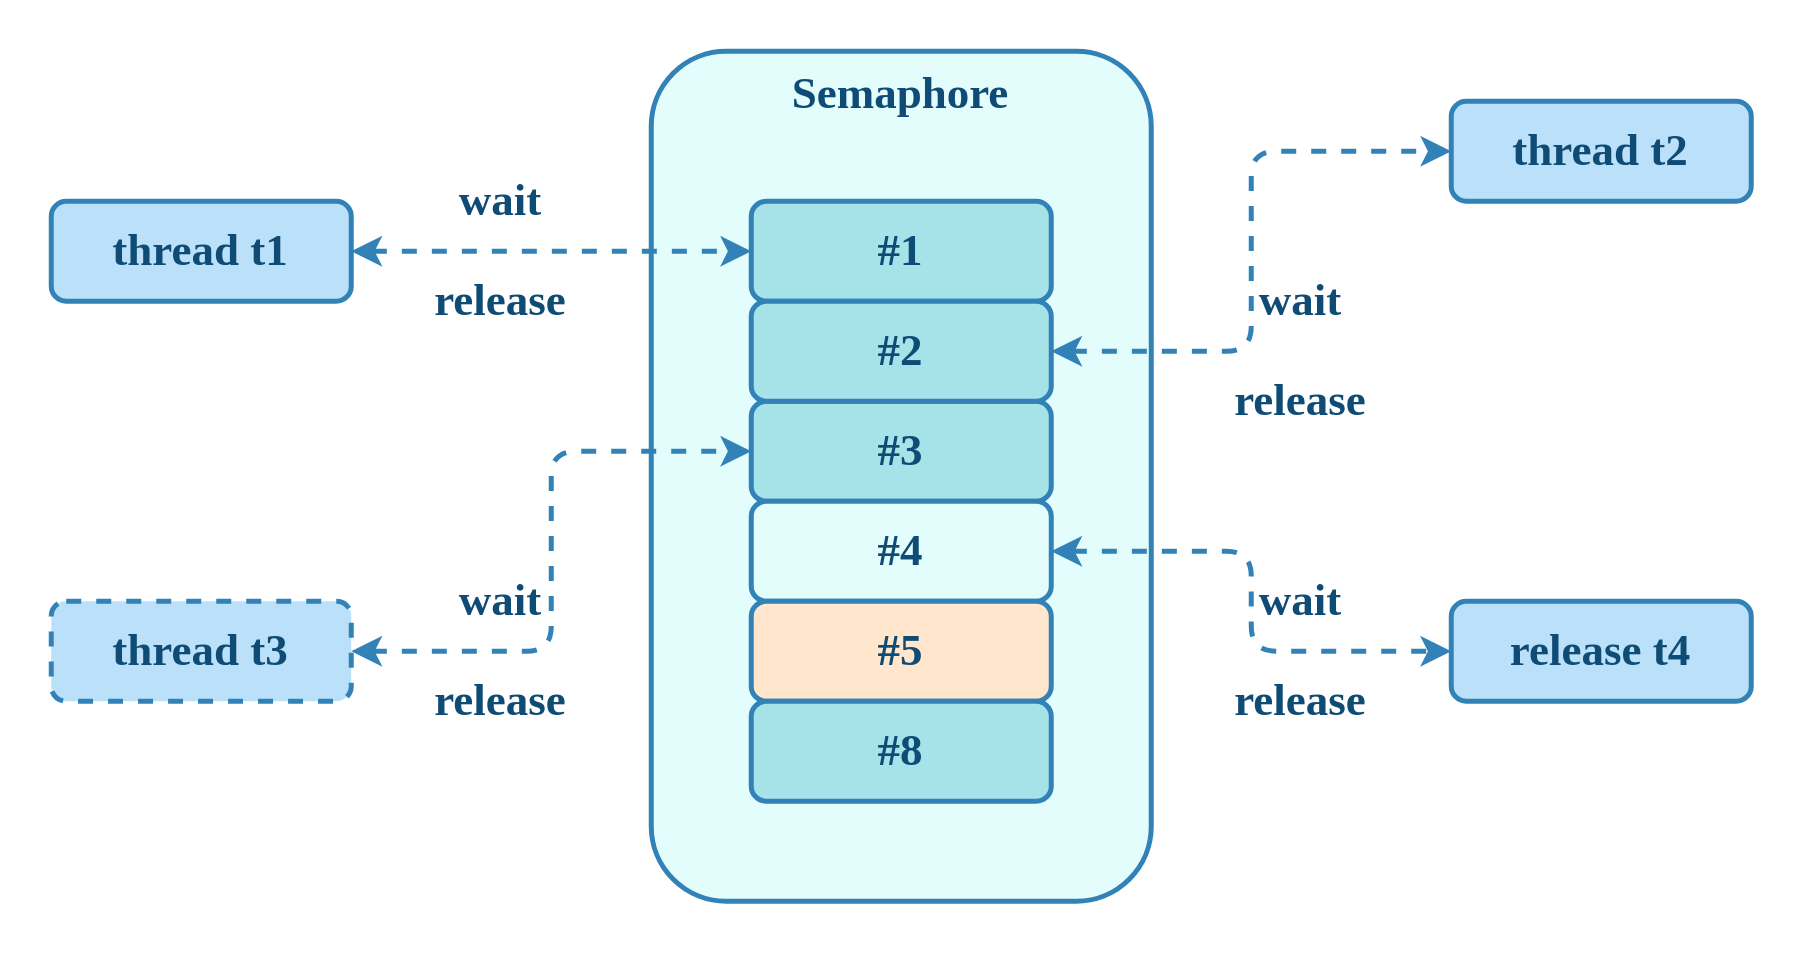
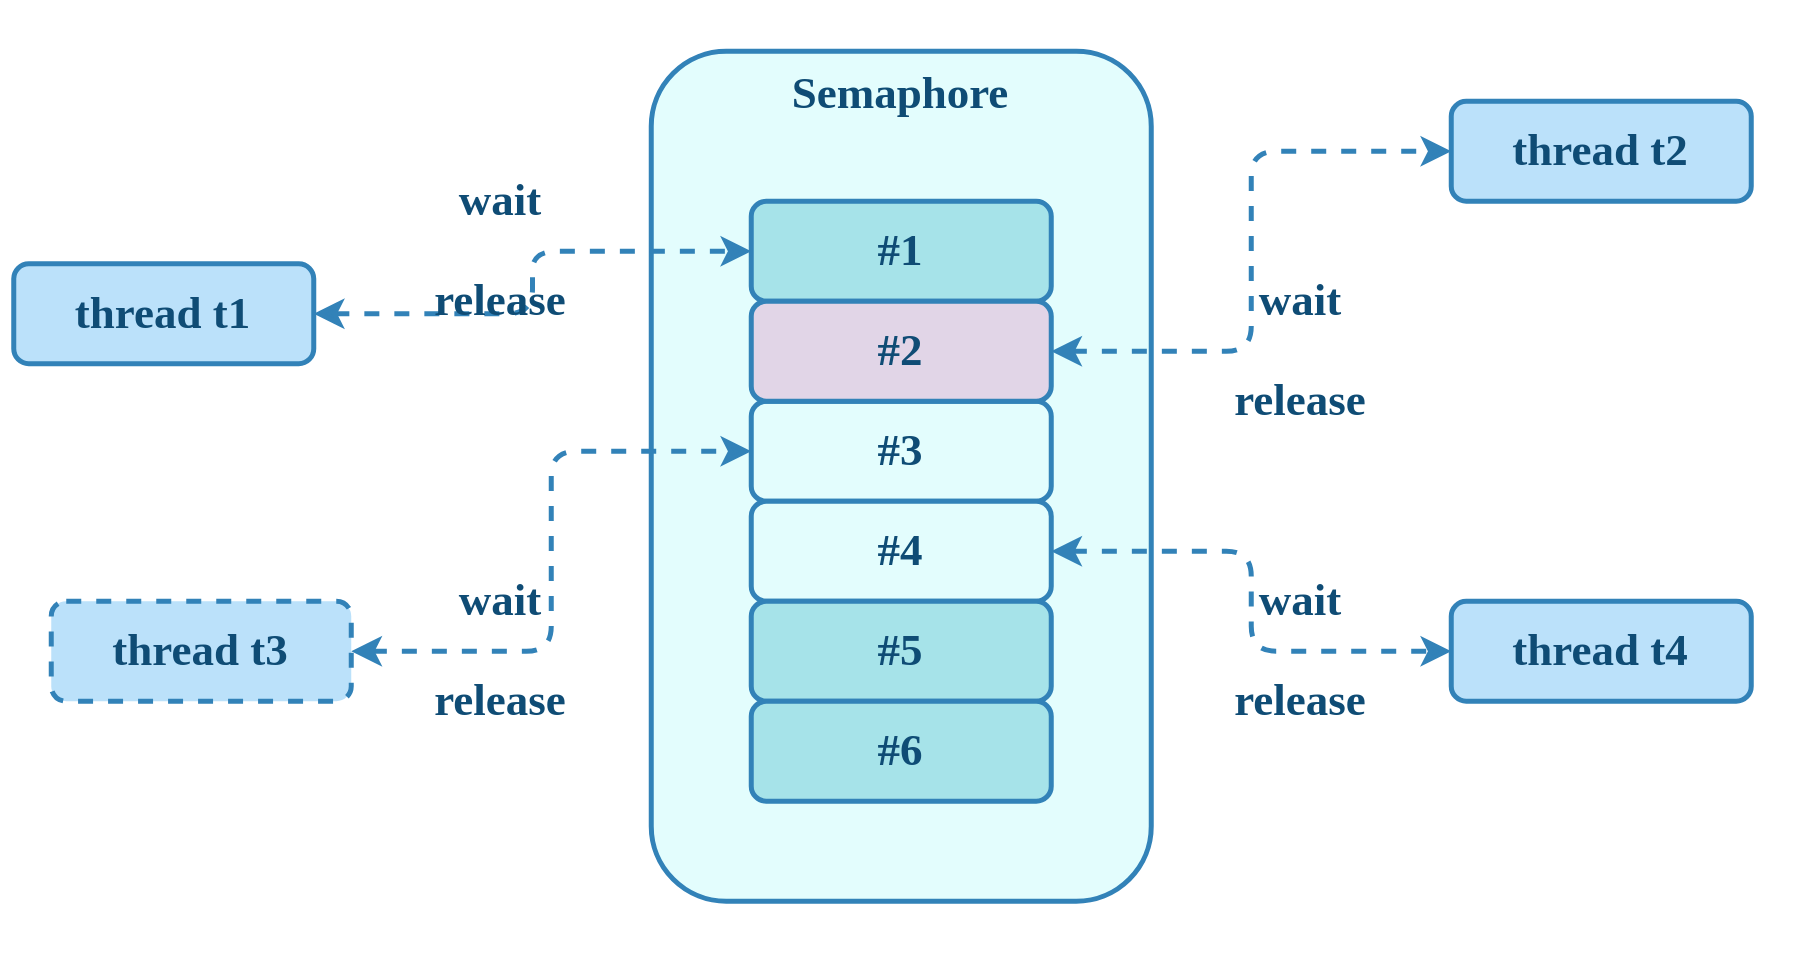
  <mxCell id="0" />
  <mxCell id="1" parent="0" />
  <mxCell id="2" value="Semaphore" style="rounded=1;whiteSpace=wrap;html=1;fontSize=18;shadow=0;fillColor=#E3FDFD;strokeColor=#3282B8;strokeWidth=2;fontColor=#0F4C75;fontFamily=Comic Sans MS;fontStyle=1;verticalAlign=top;spacingTop=0;" vertex="1" parent="1"><mxGeometry x="260" y="20" width="200" height="340" as="geometry" /></mxCell>
  <mxCell id="3" value="#1" style="rounded=1;whiteSpace=wrap;html=1;hachureGap=4;strokeColor=#3282B8;fontFamily=Comic Sans MS;fontSize=18;fillColor=#A6E3E9;fontStyle=1;container=0;shadow=0;fontColor=#0F4C75;strokeWidth=2;" vertex="1" parent="1"><mxGeometry x="300" y="80" width="120" height="40" as="geometry" /></mxCell>
- <mxCell id="4" value="#3" style="rounded=1;whiteSpace=wrap;html=1;hachureGap=4;strokeColor=#3282B8;fontFamily=Comic Sans MS;fontSize=18;fillColor=#A6E3E9;fontStyle=1;container=0;shadow=0;fontColor=#0F4C75;strokeWidth=2;" vertex="1" parent="1"><mxGeometry x="300" y="160" width="120" height="40" as="geometry" /></mxCell>
+ <mxCell id="4" value="#3" style="rounded=1;whiteSpace=wrap;html=1;hachureGap=4;strokeColor=#3282B8;fontFamily=Comic Sans MS;fontSize=18;fillColor=#e3fdfd;fontStyle=1;container=0;shadow=0;fontColor=#0F4C75;strokeWidth=2;" vertex="1" parent="1"><mxGeometry x="300" y="160" width="120" height="40" as="geometry" /></mxCell>
  <mxCell id="5" style="edgeStyle=orthogonalEdgeStyle;shape=connector;rounded=1;orthogonalLoop=1;jettySize=auto;html=1;exitX=1;exitY=0.5;exitDx=0;exitDy=0;entryX=0;entryY=0.5;entryDx=0;entryDy=0;dashed=1;labelBackgroundColor=default;strokeColor=#3282B8;strokeWidth=2;align=center;verticalAlign=middle;fontFamily=Helvetica;fontSize=11;fontColor=default;startArrow=classic;startFill=1;endArrow=classic;endFill=1;endSize=6;" edge="1" parent="1" source="6" target="15"><mxGeometry relative="1" as="geometry" /></mxCell>
- <mxCell id="6" value="#2" style="rounded=1;whiteSpace=wrap;html=1;hachureGap=4;strokeColor=#3282B8;fontFamily=Comic Sans MS;fontSize=18;fillColor=#A6E3E9;fontStyle=1;container=0;shadow=0;fontColor=#0F4C75;strokeWidth=2;" vertex="1" parent="1"><mxGeometry x="300" y="120" width="120" height="40" as="geometry" /></mxCell>
+ <mxCell id="6" value="#2" style="rounded=1;whiteSpace=wrap;html=1;hachureGap=4;strokeColor=#3282B8;fontFamily=Comic Sans MS;fontSize=18;fillColor=#e1d5e7;fontStyle=1;container=0;shadow=0;fontColor=#0F4C75;strokeWidth=2;" vertex="1" parent="1"><mxGeometry x="300" y="120" width="120" height="40" as="geometry" /></mxCell>
  <mxCell id="7" style="edgeStyle=orthogonalEdgeStyle;shape=connector;rounded=1;orthogonalLoop=1;jettySize=auto;html=1;exitX=1;exitY=0.5;exitDx=0;exitDy=0;entryX=0;entryY=0.5;entryDx=0;entryDy=0;dashed=1;labelBackgroundColor=default;strokeColor=#3282B8;strokeWidth=2;align=center;verticalAlign=middle;fontFamily=Helvetica;fontSize=11;fontColor=default;startArrow=classic;startFill=1;endArrow=classic;endFill=1;endSize=6;" edge="1" parent="1" source="8" target="16"><mxGeometry relative="1" as="geometry" /></mxCell>
  <mxCell id="8" value="#4" style="rounded=1;whiteSpace=wrap;html=1;hachureGap=4;strokeColor=#3282B8;fontFamily=Comic Sans MS;fontSize=18;fillColor=#e3fdfd;fontStyle=1;container=0;shadow=0;fontColor=#0F4C75;strokeWidth=2;" vertex="1" parent="1"><mxGeometry x="300" y="200" width="120" height="40" as="geometry" /></mxCell>
- <mxCell id="9" value="#5" style="rounded=1;whiteSpace=wrap;html=1;hachureGap=4;strokeColor=#3282B8;fontFamily=Comic Sans MS;fontSize=18;fillColor=#ffe6cc;fontStyle=1;container=0;shadow=0;fontColor=#0F4C75;strokeWidth=2;" vertex="1" parent="1"><mxGeometry x="300" y="240" width="120" height="40" as="geometry" /></mxCell>
- <mxCell id="10" value="#8" style="rounded=1;whiteSpace=wrap;html=1;hachureGap=4;strokeColor=#3282B8;fontFamily=Comic Sans MS;fontSize=18;fillColor=#A6E3E9;fontStyle=1;container=0;shadow=0;fontColor=#0F4C75;strokeWidth=2;" vertex="1" parent="1"><mxGeometry x="300" y="280" width="120" height="40" as="geometry" /></mxCell>
+ <mxCell id="9" value="#5" style="rounded=1;whiteSpace=wrap;html=1;hachureGap=4;strokeColor=#3282B8;fontFamily=Comic Sans MS;fontSize=18;fillColor=#A6E3E9;fontStyle=1;container=0;shadow=0;fontColor=#0F4C75;strokeWidth=2;" vertex="1" parent="1"><mxGeometry x="300" y="240" width="120" height="40" as="geometry" /></mxCell>
+ <mxCell id="10" value="#6" style="rounded=1;whiteSpace=wrap;html=1;hachureGap=4;strokeColor=#3282B8;fontFamily=Comic Sans MS;fontSize=18;fillColor=#A6E3E9;fontStyle=1;container=0;shadow=0;fontColor=#0F4C75;strokeWidth=2;" vertex="1" parent="1"><mxGeometry x="300" y="280" width="120" height="40" as="geometry" /></mxCell>
  <mxCell id="11" style="edgeStyle=orthogonalEdgeStyle;shape=connector;rounded=1;orthogonalLoop=1;jettySize=auto;html=1;entryX=0;entryY=0.5;entryDx=0;entryDy=0;labelBackgroundColor=default;strokeColor=#3282B8;strokeWidth=2;align=center;verticalAlign=middle;fontFamily=Helvetica;fontSize=11;fontColor=default;endArrow=classic;endFill=1;endSize=6;startArrow=classic;startFill=1;dashed=1;" edge="1" parent="1" source="12" target="3"><mxGeometry relative="1" as="geometry" /></mxCell>
- <mxCell id="12" value="thread t1" style="rounded=1;whiteSpace=wrap;html=1;hachureGap=4;strokeColor=#3282B8;fontFamily=Comic Sans MS;fontSize=18;fillColor=#BBE1FA;fontStyle=1;container=0;shadow=0;strokeWidth=2;verticalAlign=middle;fontColor=#0F4C75;" vertex="1" parent="1"><mxGeometry x="20" y="80" width="120" height="40" as="geometry" /></mxCell>
+ <mxCell id="12" value="thread t1" style="rounded=1;whiteSpace=wrap;html=1;hachureGap=4;strokeColor=#3282B8;fontFamily=Comic Sans MS;fontSize=18;fillColor=#BBE1FA;fontStyle=1;container=0;shadow=0;strokeWidth=2;verticalAlign=middle;fontColor=#0F4C75;" vertex="1" parent="1"><mxGeometry x="5" y="105" width="120" height="40" as="geometry" /></mxCell>
  <mxCell id="13" style="edgeStyle=orthogonalEdgeStyle;shape=connector;rounded=1;orthogonalLoop=1;jettySize=auto;html=1;dashed=1;labelBackgroundColor=default;strokeColor=#3282B8;strokeWidth=2;align=center;verticalAlign=middle;fontFamily=Helvetica;fontSize=11;fontColor=default;startArrow=classic;startFill=1;endArrow=classic;endFill=1;endSize=6;entryX=0;entryY=0.5;entryDx=0;entryDy=0;" edge="1" parent="1" source="14" target="4"><mxGeometry relative="1" as="geometry" /></mxCell>
  <mxCell id="14" value="thread t3" style="rounded=1;whiteSpace=wrap;html=1;hachureGap=4;strokeColor=#3282B8;fontFamily=Comic Sans MS;fontSize=18;fillColor=#BBE1FA;fontStyle=1;container=0;shadow=0;strokeWidth=2;verticalAlign=middle;fontColor=#0F4C75;dashed=1;" vertex="1" parent="1"><mxGeometry x="20" y="240" width="120" height="40" as="geometry" /></mxCell>
  <mxCell id="15" value="thread t2" style="rounded=1;whiteSpace=wrap;html=1;hachureGap=4;strokeColor=#3282B8;fontFamily=Comic Sans MS;fontSize=18;fillColor=#BBE1FA;fontStyle=1;container=0;shadow=0;strokeWidth=2;verticalAlign=middle;fontColor=#0F4C75;" vertex="1" parent="1"><mxGeometry x="580" y="40" width="120" height="40" as="geometry" /></mxCell>
- <mxCell id="16" value="release t4" style="rounded=1;whiteSpace=wrap;html=1;hachureGap=4;strokeColor=#3282B8;fontFamily=Comic Sans MS;fontSize=18;fillColor=#BBE1FA;fontStyle=1;container=0;shadow=0;strokeWidth=2;verticalAlign=middle;fontColor=#0F4C75;" vertex="1" parent="1"><mxGeometry x="580" y="240" width="120" height="40" as="geometry" /></mxCell>
+ <mxCell id="16" value="thread t4" style="rounded=1;whiteSpace=wrap;html=1;hachureGap=4;strokeColor=#3282B8;fontFamily=Comic Sans MS;fontSize=18;fillColor=#BBE1FA;fontStyle=1;container=0;shadow=0;strokeWidth=2;verticalAlign=middle;fontColor=#0F4C75;" vertex="1" parent="1"><mxGeometry x="580" y="240" width="120" height="40" as="geometry" /></mxCell>
  <mxCell id="17" value="release" style="rounded=1;whiteSpace=wrap;html=1;hachureGap=4;strokeColor=none;fontFamily=Comic Sans MS;fontSize=18;fillColor=none;fontStyle=1;container=0;shadow=0;fontColor=#0F4C75;strokeWidth=2;dashed=1;" vertex="1" parent="1"><mxGeometry x="140" y="260" width="120" height="40" as="geometry" /></mxCell>
  <mxCell id="18" value="release" style="rounded=1;whiteSpace=wrap;html=1;hachureGap=4;strokeColor=none;fontFamily=Comic Sans MS;fontSize=18;fillColor=none;fontStyle=1;container=0;shadow=0;fontColor=#0F4C75;strokeWidth=2;dashed=1;" vertex="1" parent="1"><mxGeometry x="460" y="260" width="120" height="40" as="geometry" /></mxCell>
  <mxCell id="19" value="release" style="rounded=1;whiteSpace=wrap;html=1;hachureGap=4;strokeColor=none;fontFamily=Comic Sans MS;fontSize=18;fillColor=none;fontStyle=1;container=0;shadow=0;fontColor=#0F4C75;strokeWidth=2;dashed=1;" vertex="1" parent="1"><mxGeometry x="460" y="140" width="120" height="40" as="geometry" /></mxCell>
  <mxCell id="20" value="release" style="rounded=1;whiteSpace=wrap;html=1;hachureGap=4;strokeColor=none;fontFamily=Comic Sans MS;fontSize=18;fillColor=none;fontStyle=1;container=0;shadow=0;fontColor=#0F4C75;strokeWidth=2;dashed=1;" vertex="1" parent="1"><mxGeometry x="140" y="100" width="120" height="40" as="geometry" /></mxCell>
  <mxCell id="21" value="wait" style="rounded=1;whiteSpace=wrap;html=1;hachureGap=4;strokeColor=none;fontFamily=Comic Sans MS;fontSize=18;fillColor=none;fontStyle=1;container=0;shadow=0;fontColor=#0F4C75;strokeWidth=2;dashed=1;" vertex="1" parent="1"><mxGeometry x="140" y="60" width="120" height="40" as="geometry" /></mxCell>
  <mxCell id="22" value="wait" style="rounded=1;whiteSpace=wrap;html=1;hachureGap=4;strokeColor=none;fontFamily=Comic Sans MS;fontSize=18;fillColor=none;fontStyle=1;container=0;shadow=0;fontColor=#0F4C75;strokeWidth=2;dashed=1;" vertex="1" parent="1"><mxGeometry x="140" y="220" width="120" height="40" as="geometry" /></mxCell>
  <mxCell id="23" value="wait" style="rounded=1;whiteSpace=wrap;html=1;hachureGap=4;strokeColor=none;fontFamily=Comic Sans MS;fontSize=18;fillColor=none;fontStyle=1;container=0;shadow=0;fontColor=#0F4C75;strokeWidth=2;dashed=1;" vertex="1" parent="1"><mxGeometry x="460" y="220" width="120" height="40" as="geometry" /></mxCell>
  <mxCell id="24" value="wait" style="rounded=1;whiteSpace=wrap;html=1;hachureGap=4;strokeColor=none;fontFamily=Comic Sans MS;fontSize=18;fillColor=none;fontStyle=1;container=0;shadow=0;fontColor=#0F4C75;strokeWidth=2;dashed=1;" vertex="1" parent="1"><mxGeometry x="460" y="100" width="120" height="40" as="geometry" /></mxCell>
